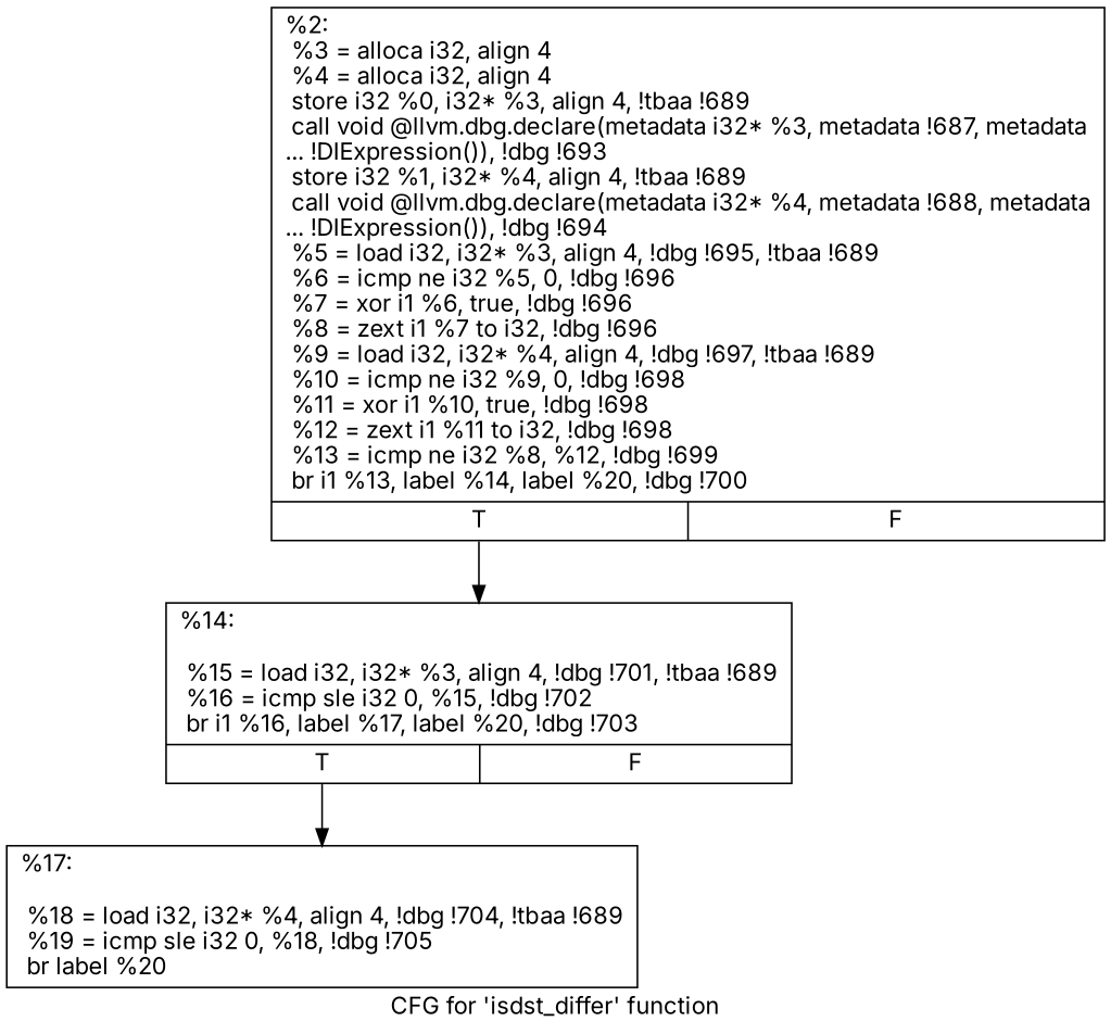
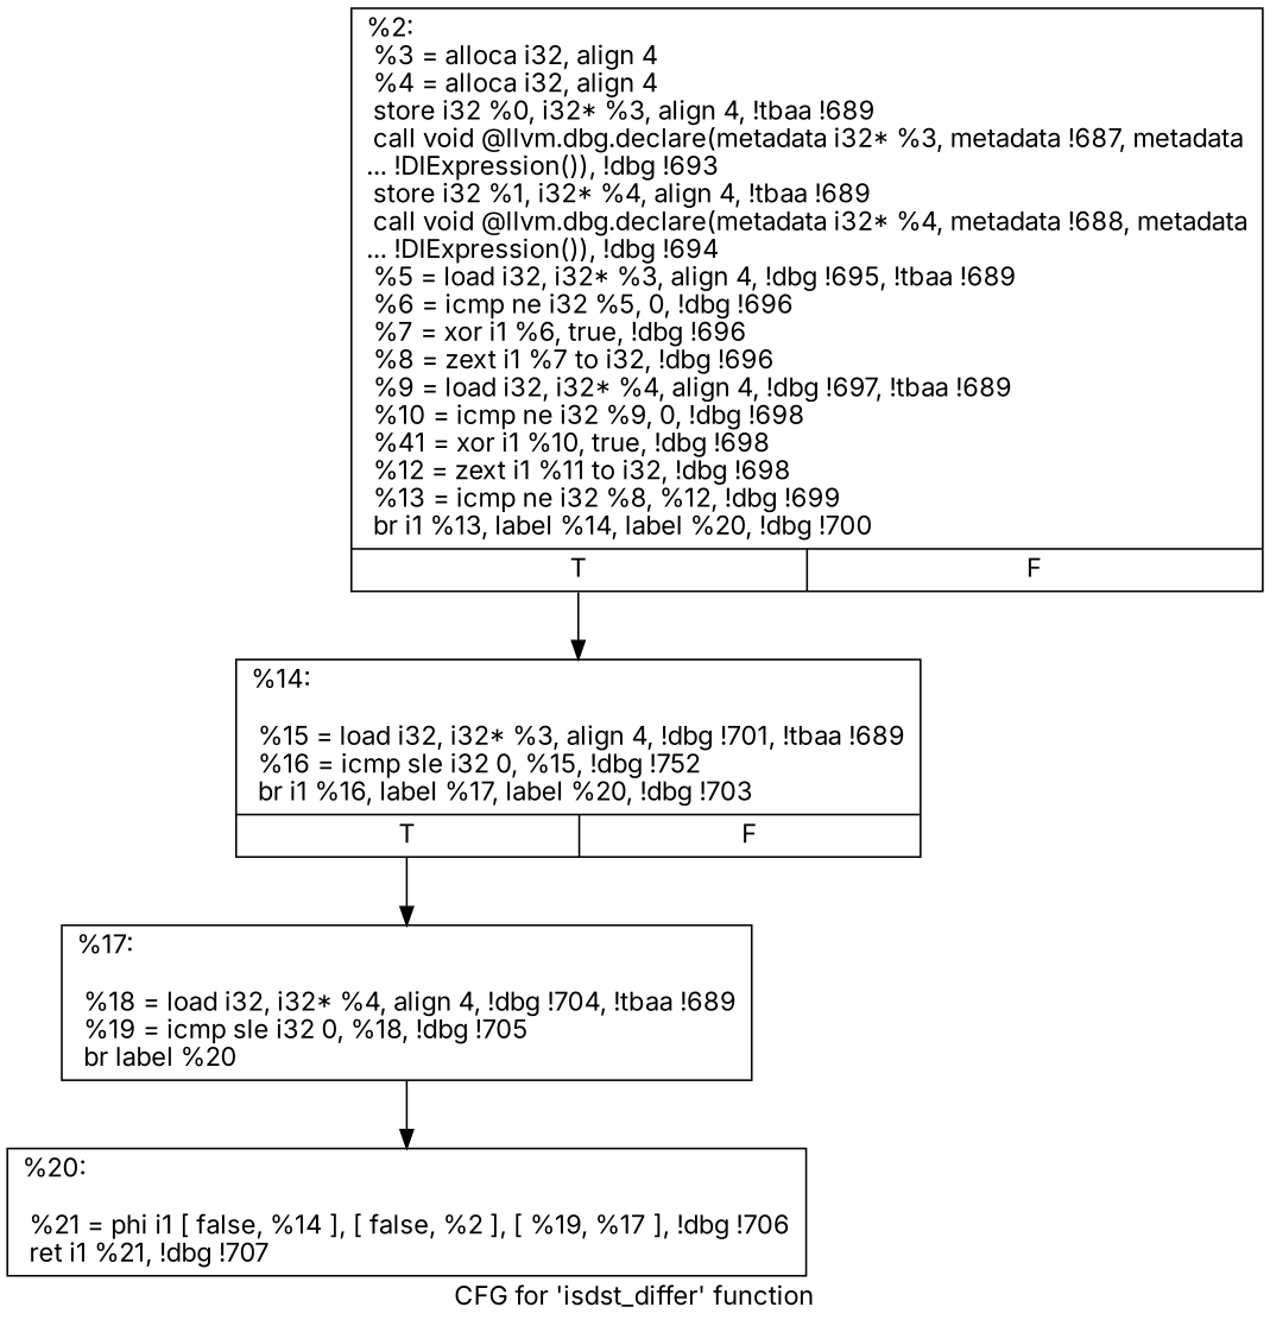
  digraph {
    fontname=Inter
    label="CFG for 'isdst_differ' function"
    node [fontname=Inter shape=record]
    edge [fontname=Inter tailport=s0]
-   n1 [label="{%2:\l  %3 = alloca i32, align 4\l  %4 = alloca i32, align 4\l  store i32 %0, i32* %3, align 4, !tbaa !689\l  call void @llvm.dbg.declare(metadata i32* %3, metadata !687, metadata\l... !DIExpression()), !dbg !693\l  store i32 %1, i32* %4, align 4, !tbaa !689\l  call void @llvm.dbg.declare(metadata i32* %4, metadata !688, metadata\l... !DIExpression()), !dbg !694\l  %5 = load i32, i32* %3, align 4, !dbg !695, !tbaa !689\l  %6 = icmp ne i32 %5, 0, !dbg !696\l  %7 = xor i1 %6, true, !dbg !696\l  %8 = zext i1 %7 to i32, !dbg !696\l  %9 = load i32, i32* %4, align 4, !dbg !697, !tbaa !689\l  %10 = icmp ne i32 %9, 0, !dbg !698\l  %11 = xor i1 %10, true, !dbg !698\l  %12 = zext i1 %11 to i32, !dbg !698\l  %13 = icmp ne i32 %8, %12, !dbg !699\l  br i1 %13, label %14, label %20, !dbg !700\l|{<s0>T|<s1>F}}"]
-   n2 [label="{%14:\l\l  %15 = load i32, i32* %3, align 4, !dbg !701, !tbaa !689\l  %16 = icmp sle i32 0, %15, !dbg !702\l  br i1 %16, label %17, label %20, !dbg !703\l|{<s0>T|<s1>F}}"]
+   n1 [label="{%2:\l  %3 = alloca i32, align 4\l  %4 = alloca i32, align 4\l  store i32 %0, i32* %3, align 4, !tbaa !689\l  call void @llvm.dbg.declare(metadata i32* %3, metadata !687, metadata\l... !DIExpression()), !dbg !693\l  store i32 %1, i32* %4, align 4, !tbaa !689\l  call void @llvm.dbg.declare(metadata i32* %4, metadata !688, metadata\l... !DIExpression()), !dbg !694\l  %5 = load i32, i32* %3, align 4, !dbg !695, !tbaa !689\l  %6 = icmp ne i32 %5, 0, !dbg !696\l  %7 = xor i1 %6, true, !dbg !696\l  %8 = zext i1 %7 to i32, !dbg !696\l  %9 = load i32, i32* %4, align 4, !dbg !697, !tbaa !689\l  %10 = icmp ne i32 %9, 0, !dbg !698\l  %41 = xor i1 %10, true, !dbg !698\l  %12 = zext i1 %11 to i32, !dbg !698\l  %13 = icmp ne i32 %8, %12, !dbg !699\l  br i1 %13, label %14, label %20, !dbg !700\l|{<s0>T|<s1>F}}"]
+   n2 [label="{%14:\l\l  %15 = load i32, i32* %3, align 4, !dbg !701, !tbaa !689\l  %16 = icmp sle i32 0, %15, !dbg !752\l  br i1 %16, label %17, label %20, !dbg !703\l|{<s0>T|<s1>F}}"]
    n3 [label="{%17:\l\l  %18 = load i32, i32* %4, align 4, !dbg !704, !tbaa !689\l  %19 = icmp sle i32 0, %18, !dbg !705\l  br label %20\l}"]
+   n4 [label="{%20:\l\l  %21 = phi i1 [ false, %14 ], [ false, %2 ], [ %19, %17 ], !dbg !706\l  ret i1 %21, !dbg !707\l}"]
    n1 -> n2
    n2 -> n3
+   n3 -> n4
  }
